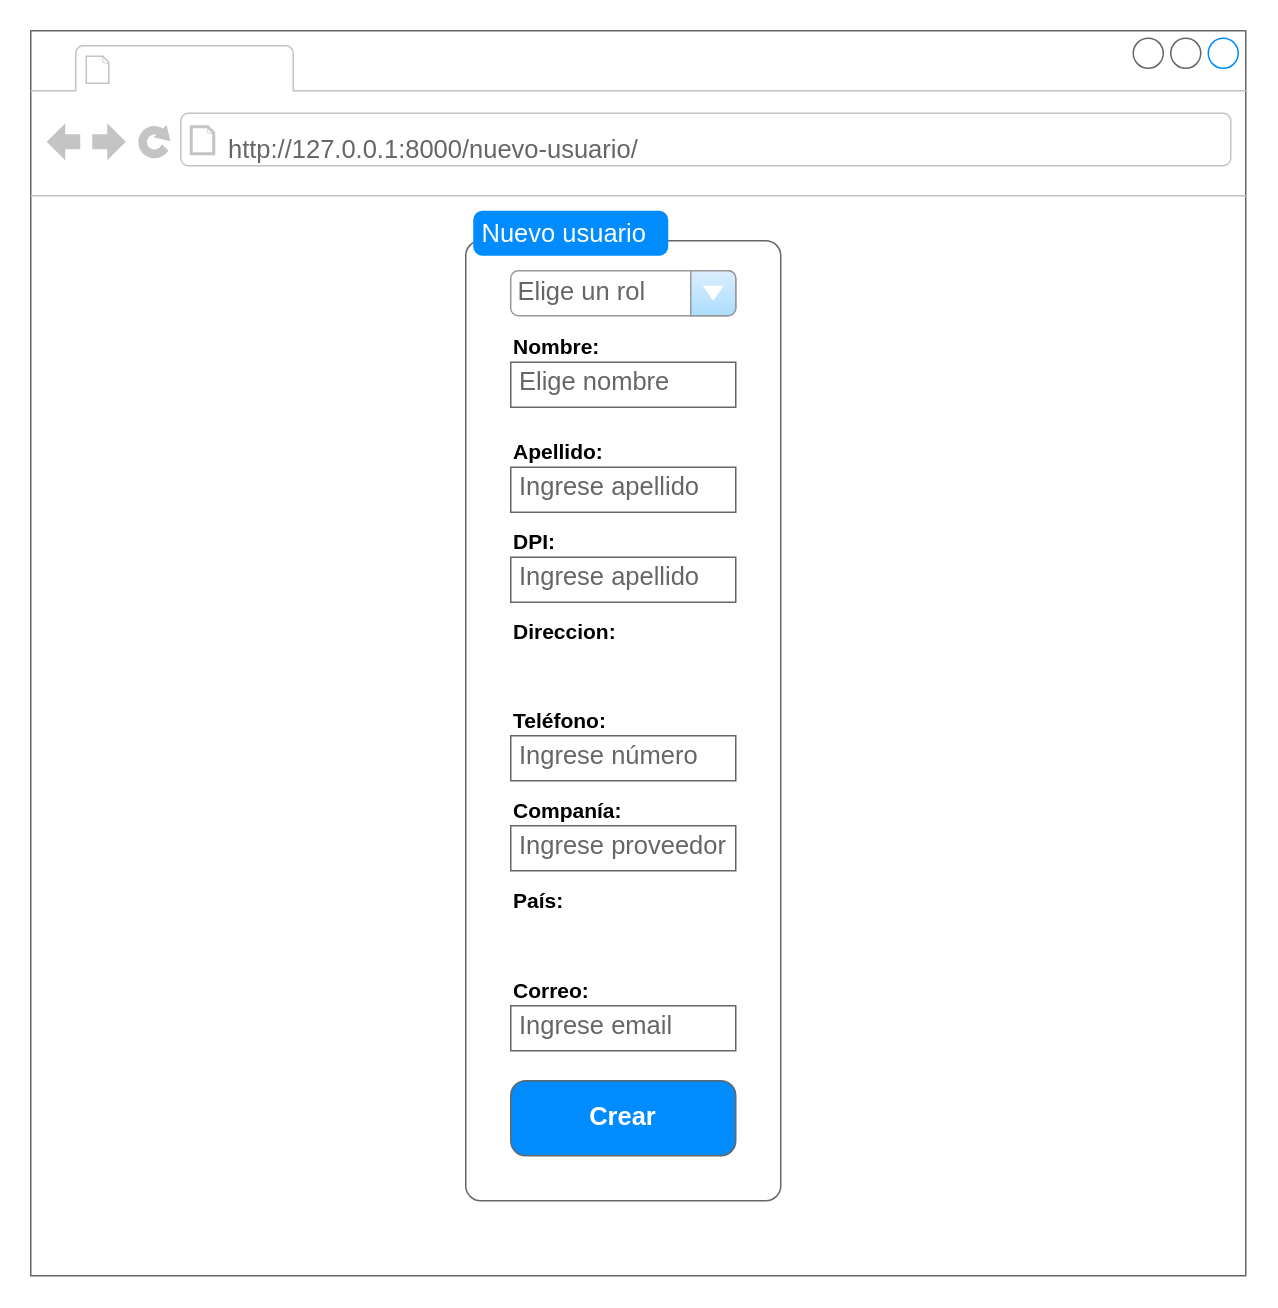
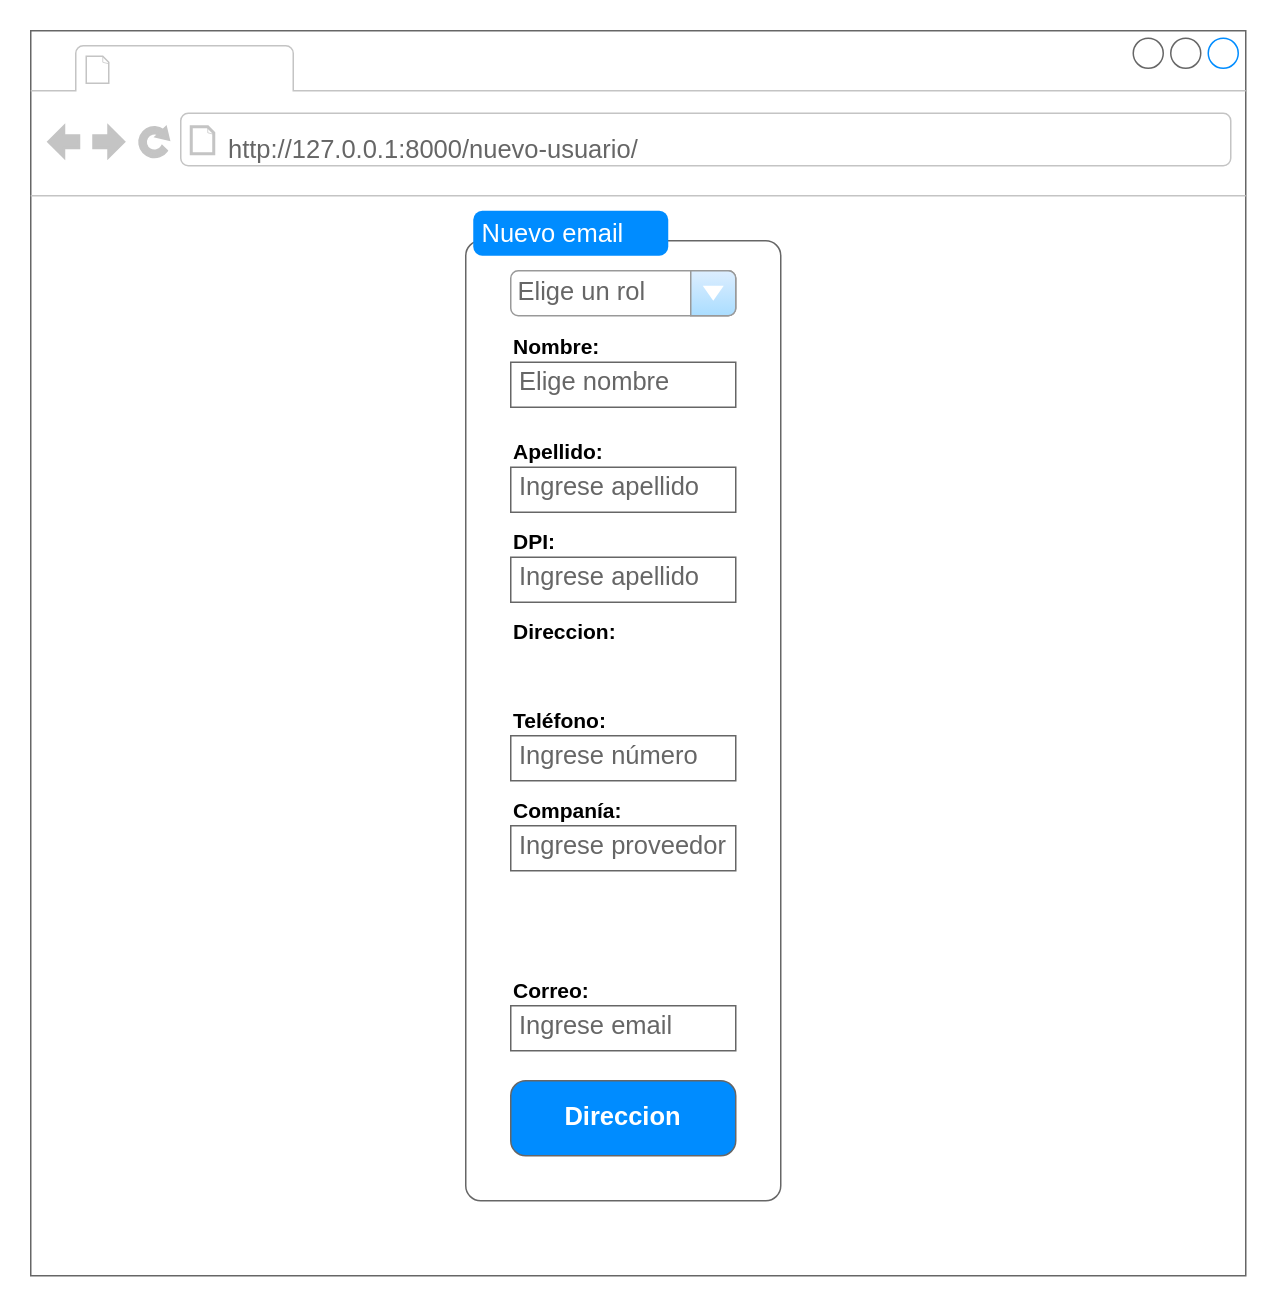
  <mxCell id="0" />
  <mxCell id="1" parent="0" />
  <mxCell id="2" value="" style="strokeWidth=1;shadow=0;dashed=0;align=center;html=1;shape=mxgraph.mockup.containers.browserWindow;rSize=0;strokeColor=#666666;strokeColor2=#008cff;strokeColor3=#c4c4c4;mainText=,;recursiveResize=0;fontSize=14;" parent="1" vertex="1"><mxGeometry x="20" y="20" width="810" height="830" as="geometry" /></mxCell>
  <mxCell id="3" value="http://127.0.0.1:8000/nuevo-usuario/" style="strokeWidth=1;shadow=0;dashed=0;align=center;html=1;shape=mxgraph.mockup.containers.anchor;rSize=0;fontSize=17;fontColor=#666666;align=left;" parent="2" vertex="1"><mxGeometry x="130" y="60" width="390" height="40" as="geometry" /></mxCell>
  <mxCell id="4" value="" style="shape=mxgraph.mockup.containers.marginRect;rectMarginTop=10;strokeColor=#666666;strokeWidth=1;dashed=0;rounded=1;arcSize=5;recursiveResize=0;" parent="1" vertex="1"><mxGeometry x="310" y="150" width="210" height="650" as="geometry" /></mxCell>
- <mxCell id="5" value="Nuevo usuario" style="shape=rect;strokeColor=none;fillColor=#008cff;strokeWidth=1;dashed=0;rounded=1;arcSize=20;fontColor=#ffffff;fontSize=17;spacing=2;spacingTop=-2;align=left;autosize=1;spacingLeft=4;resizeWidth=0;resizeHeight=0;perimeter=none;" parent="4" vertex="1"><mxGeometry x="5" y="-10" width="130" height="30" as="geometry" /></mxCell>
+ <mxCell id="5" value="Nuevo email" style="shape=rect;strokeColor=none;fillColor=#008cff;strokeWidth=1;dashed=0;rounded=1;arcSize=20;fontColor=#ffffff;fontSize=17;spacing=2;spacingTop=-2;align=left;autosize=1;spacingLeft=4;resizeWidth=0;resizeHeight=0;perimeter=none;" parent="4" vertex="1"><mxGeometry x="5" y="-10" width="130" height="30" as="geometry" /></mxCell>
  <mxCell id="6" value="Elige nombre" style="strokeWidth=1;shadow=0;dashed=0;align=center;html=1;shape=mxgraph.mockup.text.textBox;fontColor=#666666;align=left;fontSize=17;spacingLeft=4;spacingTop=-3;strokeColor=#666666;mainText=" parent="4" vertex="1"><mxGeometry x="30" y="91" width="150" height="30" as="geometry" /></mxCell>
  <mxCell id="7" value="Ingrese apellido" style="strokeWidth=1;shadow=0;dashed=0;align=center;html=1;shape=mxgraph.mockup.text.textBox;fontColor=#666666;align=left;fontSize=17;spacingLeft=4;spacingTop=-3;strokeColor=#666666;mainText=" parent="4" vertex="1"><mxGeometry x="30" y="161" width="150" height="30" as="geometry" /></mxCell>
  <mxCell id="8" value="Nombre:" style="text;spacingTop=-5;whiteSpace=wrap;html=1;align=left;fontSize=14;fontFamily=Helvetica;fillColor=none;strokeColor=none;fontStyle=1" parent="4" vertex="1"><mxGeometry x="30" y="71" width="150" height="20" as="geometry" /></mxCell>
  <mxCell id="9" value="Apellido:" style="text;spacingTop=-5;whiteSpace=wrap;html=1;align=left;fontSize=14;fontFamily=Helvetica;fillColor=none;strokeColor=none;fontStyle=1" parent="4" vertex="1"><mxGeometry x="30" y="141" width="150" height="20" as="geometry" /></mxCell>
  <mxCell id="10" value="DPI:" style="text;spacingTop=-5;whiteSpace=wrap;html=1;align=left;fontSize=14;fontFamily=Helvetica;fillColor=none;strokeColor=none;fontStyle=1" parent="4" vertex="1"><mxGeometry x="30" y="201" width="150" height="20" as="geometry" /></mxCell>
  <mxCell id="11" value="Ingrese apellido" style="strokeWidth=1;shadow=0;dashed=0;align=center;html=1;shape=mxgraph.mockup.text.textBox;fontColor=#666666;align=left;fontSize=17;spacingLeft=4;spacingTop=-3;strokeColor=#666666;mainText=" parent="4" vertex="1"><mxGeometry x="30" y="221" width="150" height="30" as="geometry" /></mxCell>
  <mxCell id="12" value="Direccion:" style="text;spacingTop=-5;whiteSpace=wrap;html=1;align=left;fontSize=14;fontFamily=Helvetica;fillColor=none;strokeColor=none;fontStyle=1" parent="4" vertex="1"><mxGeometry x="30" y="261" width="150" height="20" as="geometry" /></mxCell>
  <mxCell id="13" value="Elige un rol" style="strokeWidth=1;shadow=0;dashed=0;align=center;html=1;shape=mxgraph.mockup.forms.comboBox;strokeColor=#999999;fillColor=#ddeeff;align=left;fillColor2=#aaddff;mainText=;fontColor=#666666;fontSize=17;spacingLeft=3;" parent="4" vertex="1"><mxGeometry x="30" y="30" width="150" height="30" as="geometry" /></mxCell>
  <mxCell id="14" value="Ingrese número" style="strokeWidth=1;shadow=0;dashed=0;align=center;html=1;shape=mxgraph.mockup.text.textBox;fontColor=#666666;align=left;fontSize=17;spacingLeft=4;spacingTop=-3;strokeColor=#666666;mainText=" parent="4" vertex="1"><mxGeometry x="30" y="340" width="150" height="30" as="geometry" /></mxCell>
  <mxCell id="15" value="Ingrese proveedor" style="strokeWidth=1;shadow=0;dashed=0;align=center;html=1;shape=mxgraph.mockup.text.textBox;fontColor=#666666;align=left;fontSize=17;spacingLeft=4;spacingTop=-3;strokeColor=#666666;mainText=" parent="4" vertex="1"><mxGeometry x="30" y="400" width="150" height="30" as="geometry" /></mxCell>
  <mxCell id="16" value="Correo:" style="text;spacingTop=-5;whiteSpace=wrap;html=1;align=left;fontSize=14;fontFamily=Helvetica;fillColor=none;strokeColor=none;fontStyle=1" parent="4" vertex="1"><mxGeometry x="30" y="500" width="150" height="20" as="geometry" /></mxCell>
  <mxCell id="17" value="Ingrese email" style="strokeWidth=1;shadow=0;dashed=0;align=center;html=1;shape=mxgraph.mockup.text.textBox;fontColor=#666666;align=left;fontSize=17;spacingLeft=4;spacingTop=-3;strokeColor=#666666;mainText=" parent="4" vertex="1"><mxGeometry x="30" y="520" width="150" height="30" as="geometry" /></mxCell>
- <mxCell id="18" value="Crear" style="strokeWidth=1;shadow=0;dashed=0;align=center;html=1;shape=mxgraph.mockup.buttons.button;strokeColor=#666666;fontColor=#ffffff;mainText=;buttonStyle=round;fontSize=17;fontStyle=1;fillColor=#008cff;whiteSpace=wrap;" parent="4" vertex="1"><mxGeometry x="30" y="570" width="150" height="50" as="geometry" /></mxCell>
+ <mxCell id="18" value="Direccion" style="strokeWidth=1;shadow=0;dashed=0;align=center;html=1;shape=mxgraph.mockup.buttons.button;strokeColor=#666666;fontColor=#ffffff;mainText=;buttonStyle=round;fontSize=17;fontStyle=1;fillColor=#008cff;whiteSpace=wrap;" parent="4" vertex="1"><mxGeometry x="30" y="570" width="150" height="50" as="geometry" /></mxCell>
  <mxCell id="19" value="Teléfono:" style="text;spacingTop=-5;whiteSpace=wrap;html=1;align=left;fontSize=14;fontFamily=Helvetica;fillColor=none;strokeColor=none;fontStyle=1" parent="1" vertex="1"><mxGeometry x="340" y="470" width="150" height="20" as="geometry" /></mxCell>
  <mxCell id="20" value="Companía:" style="text;spacingTop=-5;whiteSpace=wrap;html=1;align=left;fontSize=14;fontFamily=Helvetica;fillColor=none;strokeColor=none;fontStyle=1" parent="1" vertex="1"><mxGeometry x="340" y="530" width="150" height="20" as="geometry" /></mxCell>
- <mxCell id="21" value="País:" style="text;spacingTop=-5;whiteSpace=wrap;html=1;align=left;fontSize=14;fontFamily=Helvetica;fillColor=none;strokeColor=none;fontStyle=1" parent="1" vertex="1"><mxGeometry x="340" y="590" width="150" height="20" as="geometry" /></mxCell>
